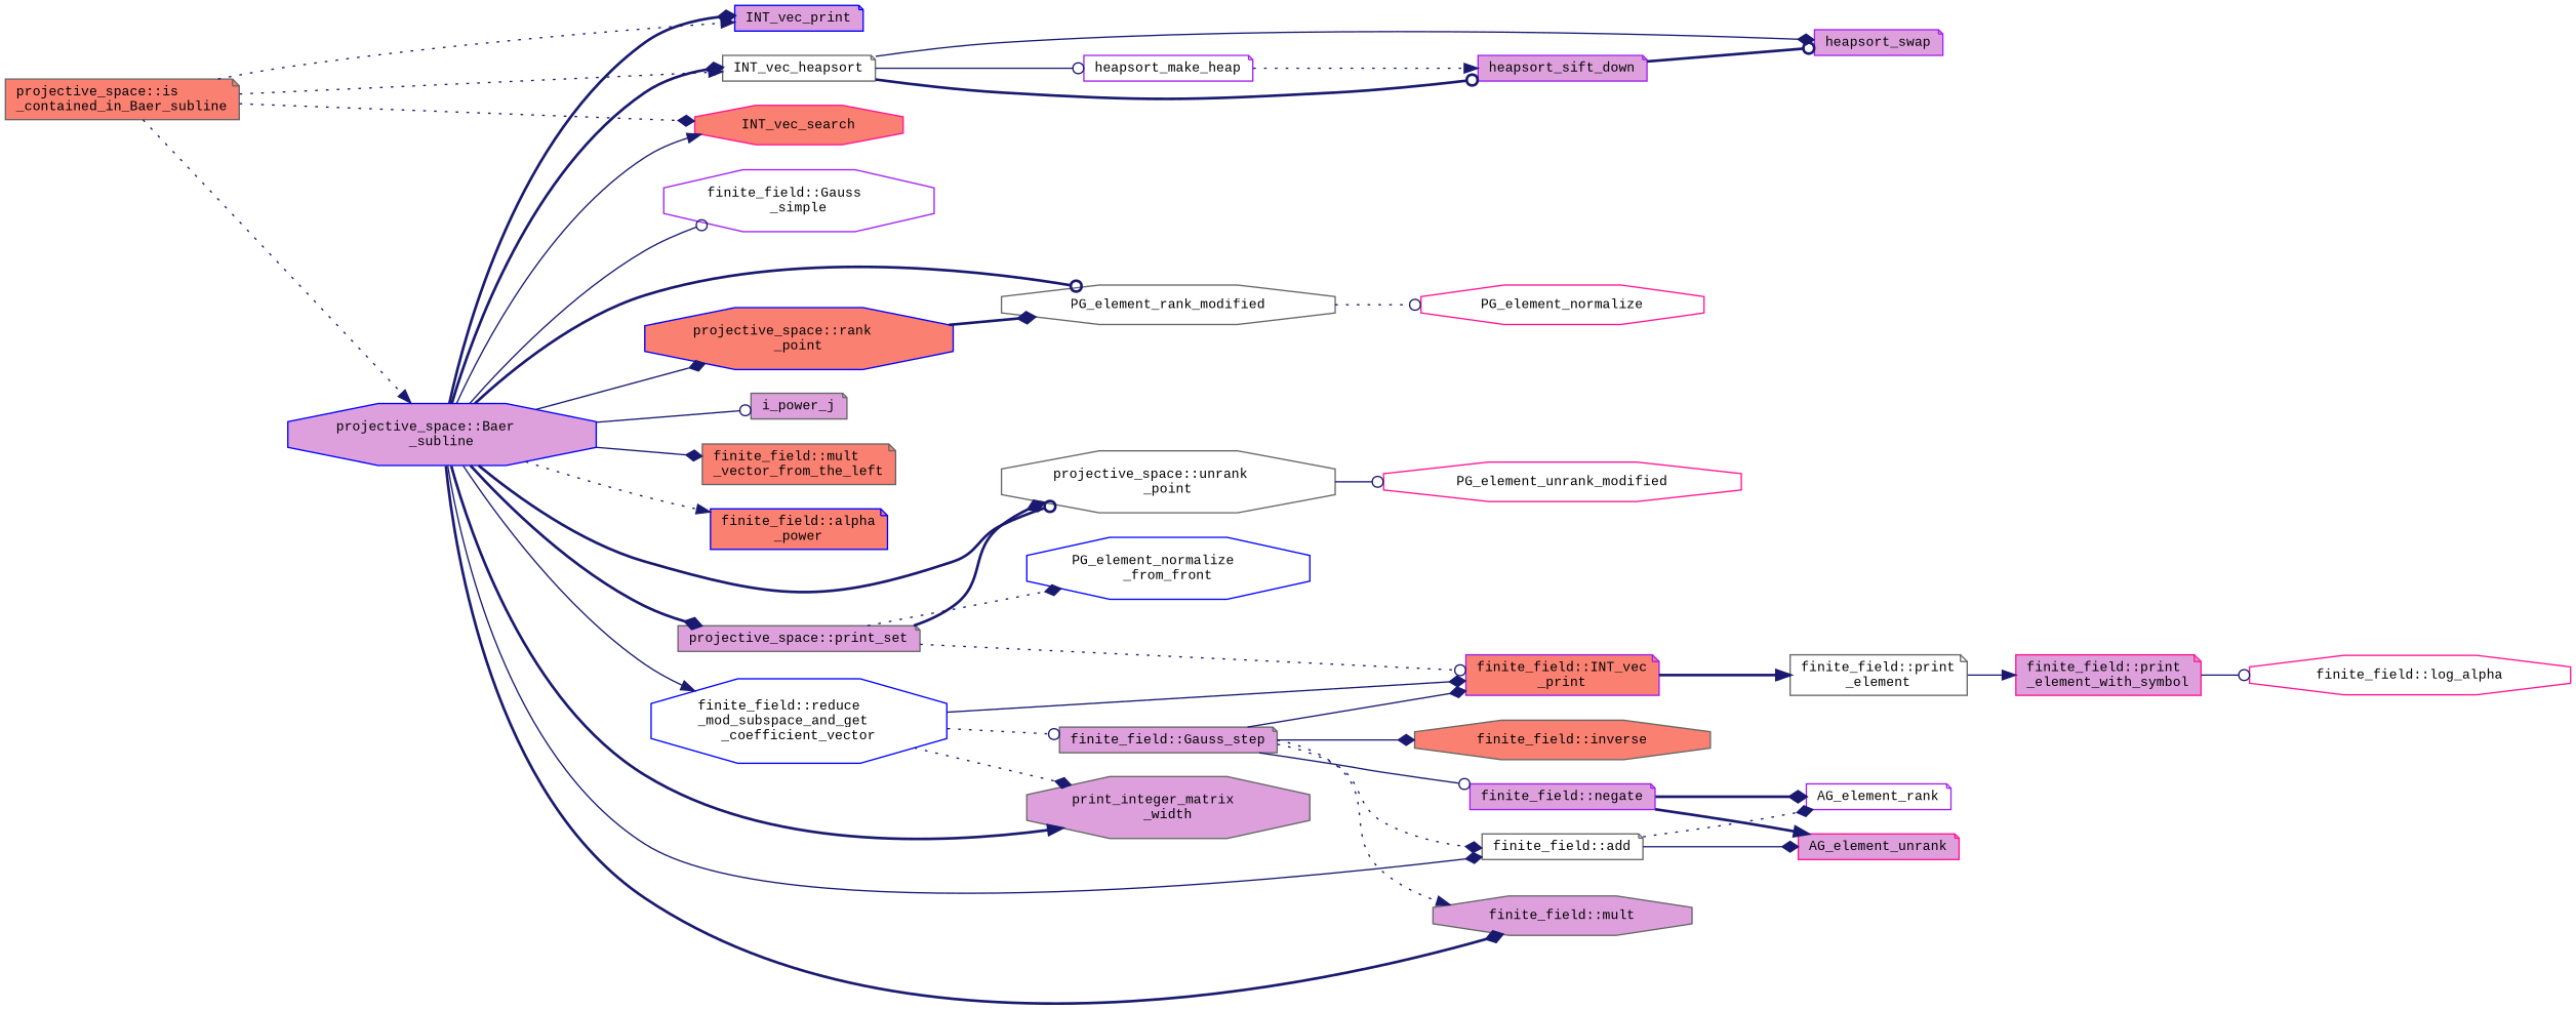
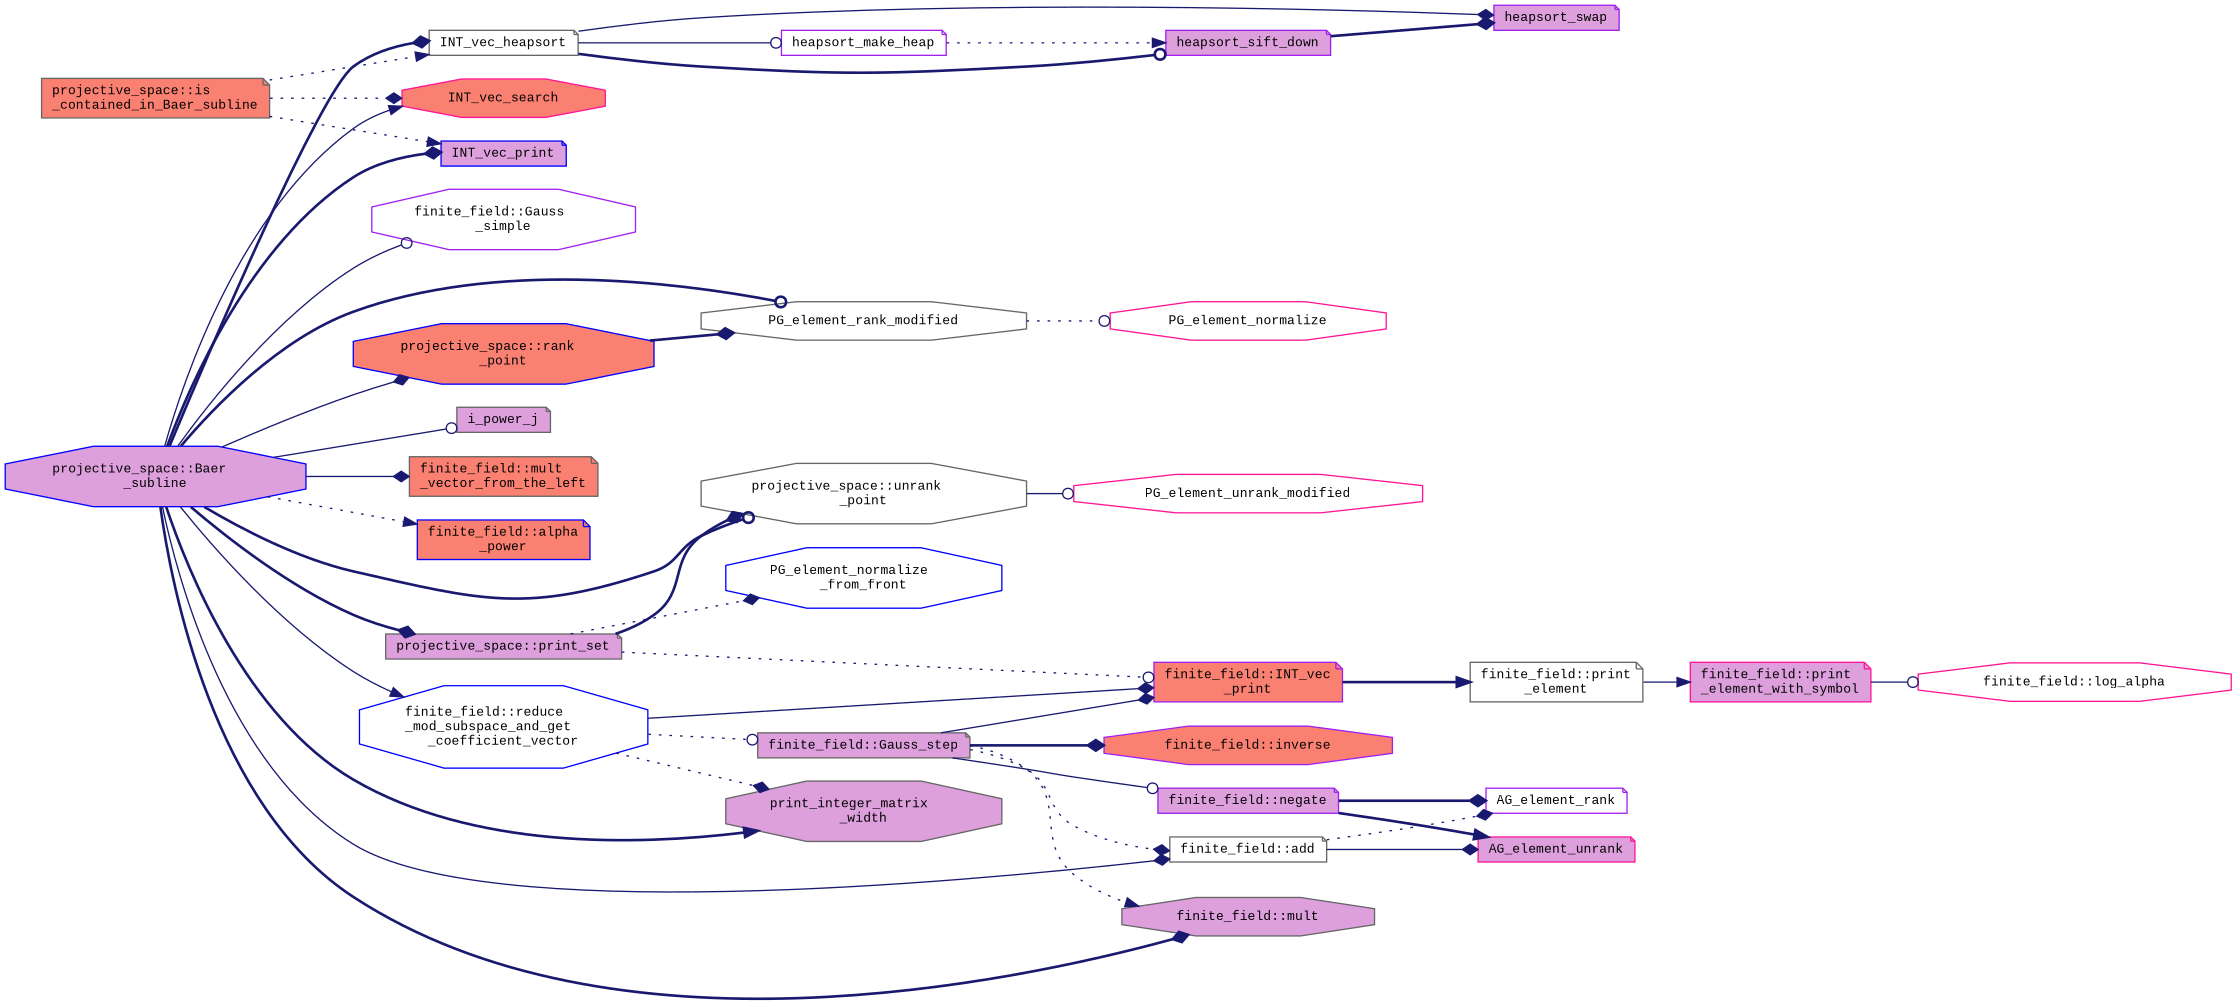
  digraph {
    fontname="Liberation Mono"
    rankdir=LR
    node [color=gray40 fillcolor=white fontname="Liberation Mono" fontsize=10 shape=note style=filled]
    edge [arrowhead=diamond color=midnightblue fontname="Liberation Mono" fontsize=10 labelfontname=Helvetica labelfontsize=10 style=solid]
    n1 [fillcolor=salmon fontcolor=black height=0.2 label="projective_space::is\l_contained_in_Baer_subline" width=0.4]
    n2 [color=blue fillcolor=plum height=0.2 label=INT_vec_print width=0.4]
    n3 [color=blue fillcolor=plum height=0.2 label="projective_space::Baer\l_subline" shape=octagon width=0.4]
    n4 [height=0.2 label=INT_vec_heapsort width=0.4]
    n5 [color=deeppink fillcolor=salmon height=0.2 label=INT_vec_search shape=octagon width=0.4]
    n6 [height=0.2 label="projective_space::unrank\l_point" shape=octagon width=0.4]
    n7 [fillcolor=plum height=0.2 label="print_integer_matrix\l_width" shape=octagon width=0.4]
    n8 [color=purple height=0.2 label="finite_field::Gauss\l_simple" shape=octagon width=0.4]
    n9 [color=blue height=0.2 label="finite_field::reduce\l_mod_subspace_and_get\l_coefficient_vector" shape=octagon width=0.4]
    n10 [fillcolor=plum height=0.2 label="finite_field::mult" shape=octagon width=0.4]
    n11 [height=0.2 label="finite_field::add" width=0.4]
    n12 [height=0.2 label=PG_element_rank_modified shape=octagon width=0.4]
    n13 [fillcolor=plum height=0.2 label=i_power_j width=0.4]
    n14 [color=blue fillcolor=salmon height=0.2 label="projective_space::rank\l_point" shape=octagon width=0.4]
    n15 [fillcolor=salmon height=0.2 label="finite_field::mult\l_vector_from_the_left" width=0.4]
    n16 [color=blue fillcolor=salmon height=0.2 label="finite_field::alpha\l_power" width=0.4]
    n17 [fillcolor=plum height=0.2 label="projective_space::print_set" width=0.4]
    n18 [color=purple height=0.2 label=heapsort_make_heap width=0.4]
    n19 [color=purple fillcolor=plum height=0.2 label=heapsort_sift_down width=0.4]
    n20 [color=purple fillcolor=plum height=0.2 label=heapsort_swap width=0.4]
    n21 [color=deeppink height=0.2 label=PG_element_unrank_modified shape=octagon width=0.4]
    n22 [color=purple fillcolor=salmon height=0.2 label="finite_field::INT_vec\l_print" width=0.4]
    n23 [fillcolor=plum height=0.2 label="finite_field::Gauss_step" width=0.4]
    n24 [color=deeppink fillcolor=plum height=0.2 label=AG_element_unrank width=0.4]
    n25 [color=purple height=0.2 label=AG_element_rank width=0.4]
    n26 [color=deeppink height=0.2 label=PG_element_normalize shape=octagon width=0.4]
    n27 [color=blue height=0.2 label="PG_element_normalize\l_from_front" shape=octagon width=0.4]
    n28 [height=0.2 label="finite_field::print\l_element" width=0.4]
    n29 [color=purple fillcolor=plum height=0.2 label="finite_field::negate" width=0.4]
-   n30 [fillcolor=salmon height=0.2 label="finite_field::inverse" shape=octagon width=0.4]
+   n30 [color=purple fillcolor=salmon height=0.2 label="finite_field::inverse" shape=octagon width=0.4]
    n31 [color=deeppink fillcolor=plum height=0.2 label="finite_field::print\l_element_with_symbol" width=0.4]
    n32 [color=deeppink height=0.2 label="finite_field::log_alpha" shape=octagon width=0.4]
    n1 -> n2 [arrowhead=normal style=dotted]
-   n1 -> n3 [arrowhead=normal style=dotted]
    n1 -> n4 [arrowhead=normal style=dotted]
    n1 -> n5 [style=dotted]
    n3 -> n2 [style=bold]
    n3 -> n4 [style=bold]
    n3 -> n5 [arrowhead=normal]
    n3 -> n6 [arrowhead=odot style=bold]
    n3 -> n7 [arrowhead=normal style=bold]
    n3 -> n8 [arrowhead=odot]
    n3 -> n9 [arrowhead=normal]
    n3 -> n10 [style=bold]
    n3 -> n11
    n3 -> n12 [arrowhead=odot style=bold]
    n3 -> n13 [arrowhead=odot]
    n3 -> n14
    n3 -> n15
    n3 -> n16 [arrowhead=normal style=dotted]
    n3 -> n17 [style=bold]
    n4 -> n18 [arrowhead=odot]
    n4 -> n19 [arrowhead=odot style=bold]
    n4 -> n20
    n6 -> n21 [arrowhead=odot]
    n9 -> n7 [style=dotted]
    n9 -> n22
    n9 -> n23 [arrowhead=odot style=dotted]
    n11 -> n24
    n11 -> n25 [style=dotted]
    n12 -> n26 [arrowhead=odot style=dotted]
    n14 -> n12 [style=bold]
    n17 -> n6 [style=bold]
    n17 -> n22 [arrowhead=odot style=dotted]
    n17 -> n27 [style=dotted]
    n18 -> n19 [arrowhead=normal style=dotted]
-   n19 -> n20 [arrowhead=odot style=bold]
+   n19 -> n20 [style=bold]
    n22 -> n28 [arrowhead=normal style=bold]
    n23 -> n10 [arrowhead=normal style=dotted]
    n23 -> n11 [style=dotted]
    n23 -> n22
    n23 -> n29 [arrowhead=odot]
-   n23 -> n30
+   n23 -> n30 [style=bold]
    n28 -> n31 [arrowhead=normal]
    n29 -> n24 [arrowhead=normal style=bold]
    n29 -> n25 [style=bold]
    n31 -> n32 [arrowhead=odot]
  }
